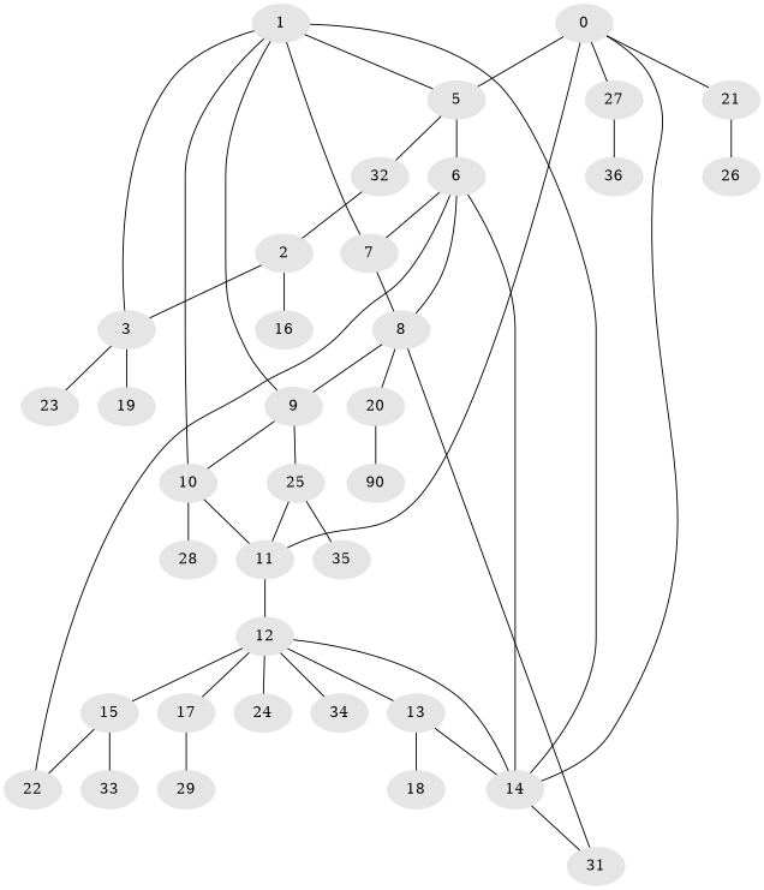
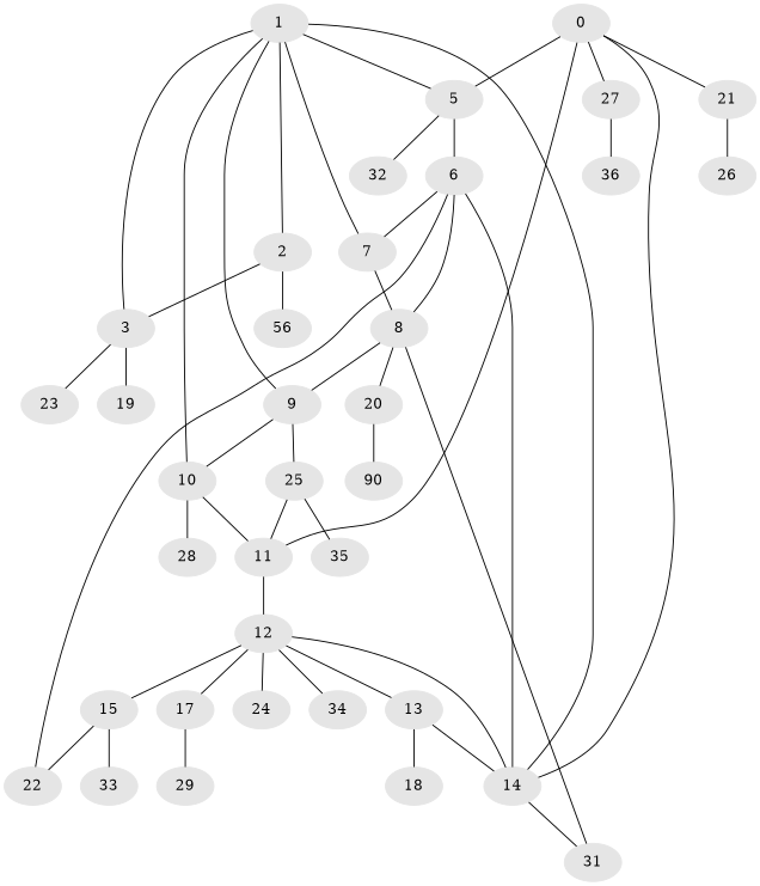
  graph {
    node [color=gray90 style=filled]
    edge [weight=1.0]
    1
    2
    3
    5
    7
    9
    10
    14
-   16
+   16 [label=56]
    19
    23
    6
    32
    8
    25
    11
    28
    31
    n19 [label=0]
    21
    27
    12
    26
    36
    22
    20
    n27 [label=90]
    35
    13
    15
    17
    24
    34
    18
    33
    29
-   32 -- 2
+   1 -- 2
    1 -- 3
    1 -- 5
    1 -- 7
    1 -- 9
    1 -- 10
    1 -- 14
    2 -- 3
    2 -- 16
    3 -- 19 [weight=3.0]
    3 -- 23
    5 -- 6
    5 -- 32
    7 -- 8 [weight=5.0]
    9 -- 10
    9 -- 25
    10 -- 11
    10 -- 28 [weight=2.0]
    14 -- 31
    6 -- 7
    6 -- 14 [weight=2.0]
    6 -- 8
    6 -- 22
    8 -- 9
    8 -- 31
    8 -- 20
    25 -- 11
    25 -- 35 [weight=2.0]
    11 -- 12
    n19 -- 5 [weight=2.0]
    n19 -- 14
    n19 -- 11
    n19 -- 21
    n19 -- 27
    21 -- 26
    27 -- 36
    12 -- 14
    12 -- 13
    12 -- 15
    12 -- 17
    12 -- 24
    12 -- 34
    20 -- n27
    13 -- 14
    13 -- 18 [weight=2.0]
    15 -- 22
    15 -- 33
    17 -- 29 [weight=2.0]
  }
